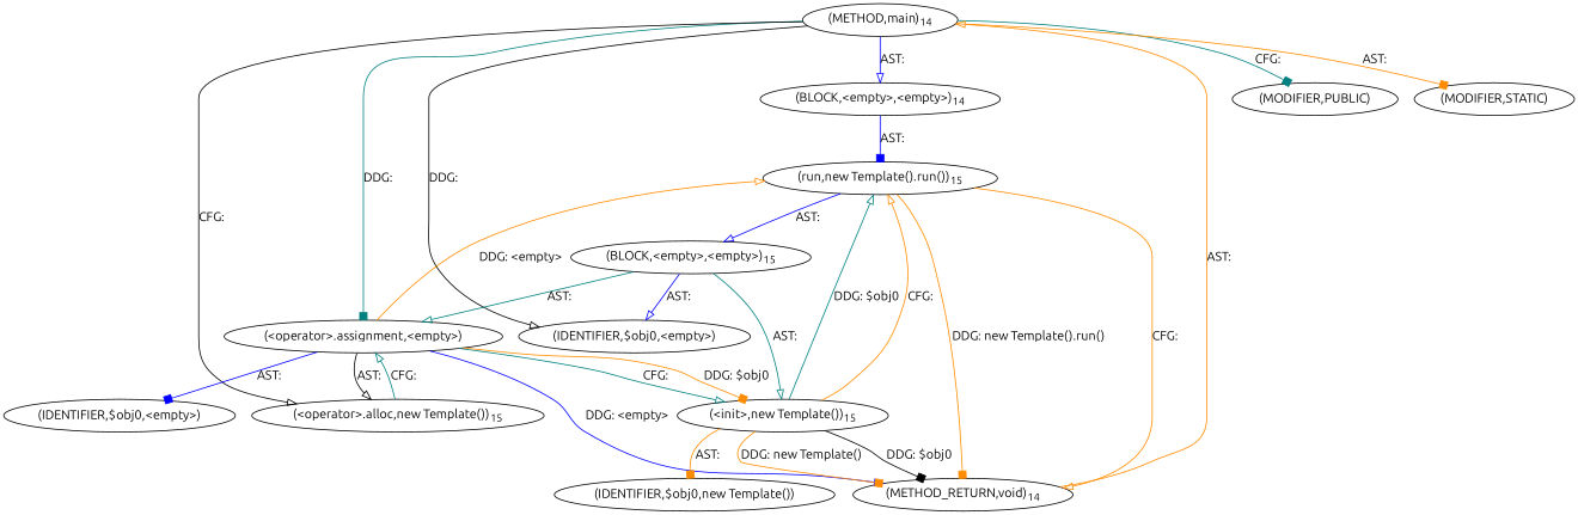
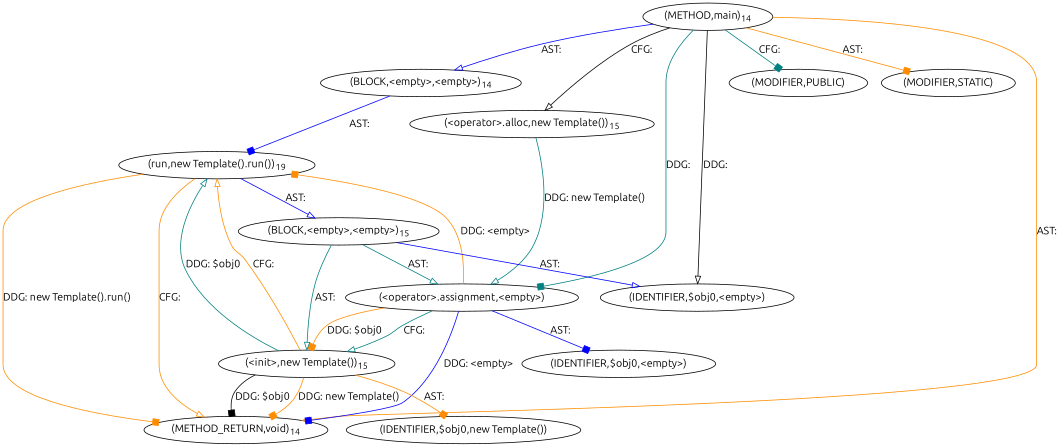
  digraph {
    fontname=Ubuntu
    node [fontname=Ubuntu]
    edge [arrowhead=onormal color=darkorange fontname=Ubuntu]
    n1 [label=<(METHOD,main)<SUB>14</SUB>>]
    n2 [label=<(BLOCK,&lt;empty&gt;,&lt;empty&gt;)<SUB>14</SUB>>]
    n3 [label=<(&lt;operator&gt;.assignment,&lt;empty&gt;)>]
    n4 [label=<(&lt;operator&gt;.alloc,new Template())<SUB>15</SUB>>]
    n5 [label=<(IDENTIFIER,$obj0,&lt;empty&gt;)>]
    n6 [label=<(MODIFIER,PUBLIC)>]
    n7 [label=<(MODIFIER,STATIC)>]
    n8 [label=<(METHOD_RETURN,void)<SUB>14</SUB>>]
-   n9 [label=<(run,new Template().run())<SUB>15</SUB>>]
+   n9 [label=<(run,new Template().run())<SUB>19</SUB>>]
    n10 [label=<(BLOCK,&lt;empty&gt;,&lt;empty&gt;)<SUB>15</SUB>>]
    n11 [label=<(&lt;init&gt;,new Template())<SUB>15</SUB>>]
    n12 [label=<(IDENTIFIER,$obj0,&lt;empty&gt;)>]
    n13 [label=<(IDENTIFIER,$obj0,new Template())>]
    n1 -> n2 [color=blue label="AST: "]
    n1 -> n3 [arrowhead=box color=teal label="DDG: "]
    n1 -> n4 [color=black label="CFG: "]
    n1 -> n5 [color=black label="DDG: "]
    n1 -> n6 [arrowhead=box color=teal label="CFG: "]
    n1 -> n7 [arrowhead=box label="AST: "]
-   n8 -> n1 [label="AST: "]
+   n1 -> n8 [label="AST: "]
    n2 -> n9 [arrowhead=box color=blue label="AST: "]
-   n3 -> n4 [color=black label="AST: "]
-   n3 -> n8 [color=blue label="DDG: &lt;empty&gt;"]
-   n3 -> n9 [label="DDG: &lt;empty&gt;"]
+   n3 -> n8 [arrowhead=box color=blue label="DDG: &lt;empty&gt;"]
+   n3 -> n9 [arrowhead=box label="DDG: &lt;empty&gt;"]
    n3 -> n11 [color=teal label="CFG: "]
    n3 -> n11 [arrowhead=box label="DDG: $obj0"]
    n3 -> n12 [arrowhead=box color=blue label="AST: "]
-   n4 -> n3 [color=teal label="CFG: "]
+   n4 -> n3 [color=teal label="DDG: new Template()"]
    n9 -> n8 [label="CFG: "]
    n9 -> n8 [arrowhead=box label="DDG: new Template().run()"]
    n9 -> n10 [color=blue label="AST: "]
    n10 -> n3 [color=teal label="AST: "]
    n10 -> n5 [color=blue label="AST: "]
    n10 -> n11 [color=teal label="AST: "]
    n11 -> n8 [arrowhead=box color=black label="DDG: $obj0"]
    n11 -> n8 [arrowhead=box label="DDG: new Template()"]
    n11 -> n9 [label="CFG: "]
    n11 -> n9 [color=teal label="DDG: $obj0"]
    n11 -> n13 [arrowhead=box label="AST: "]
  }
